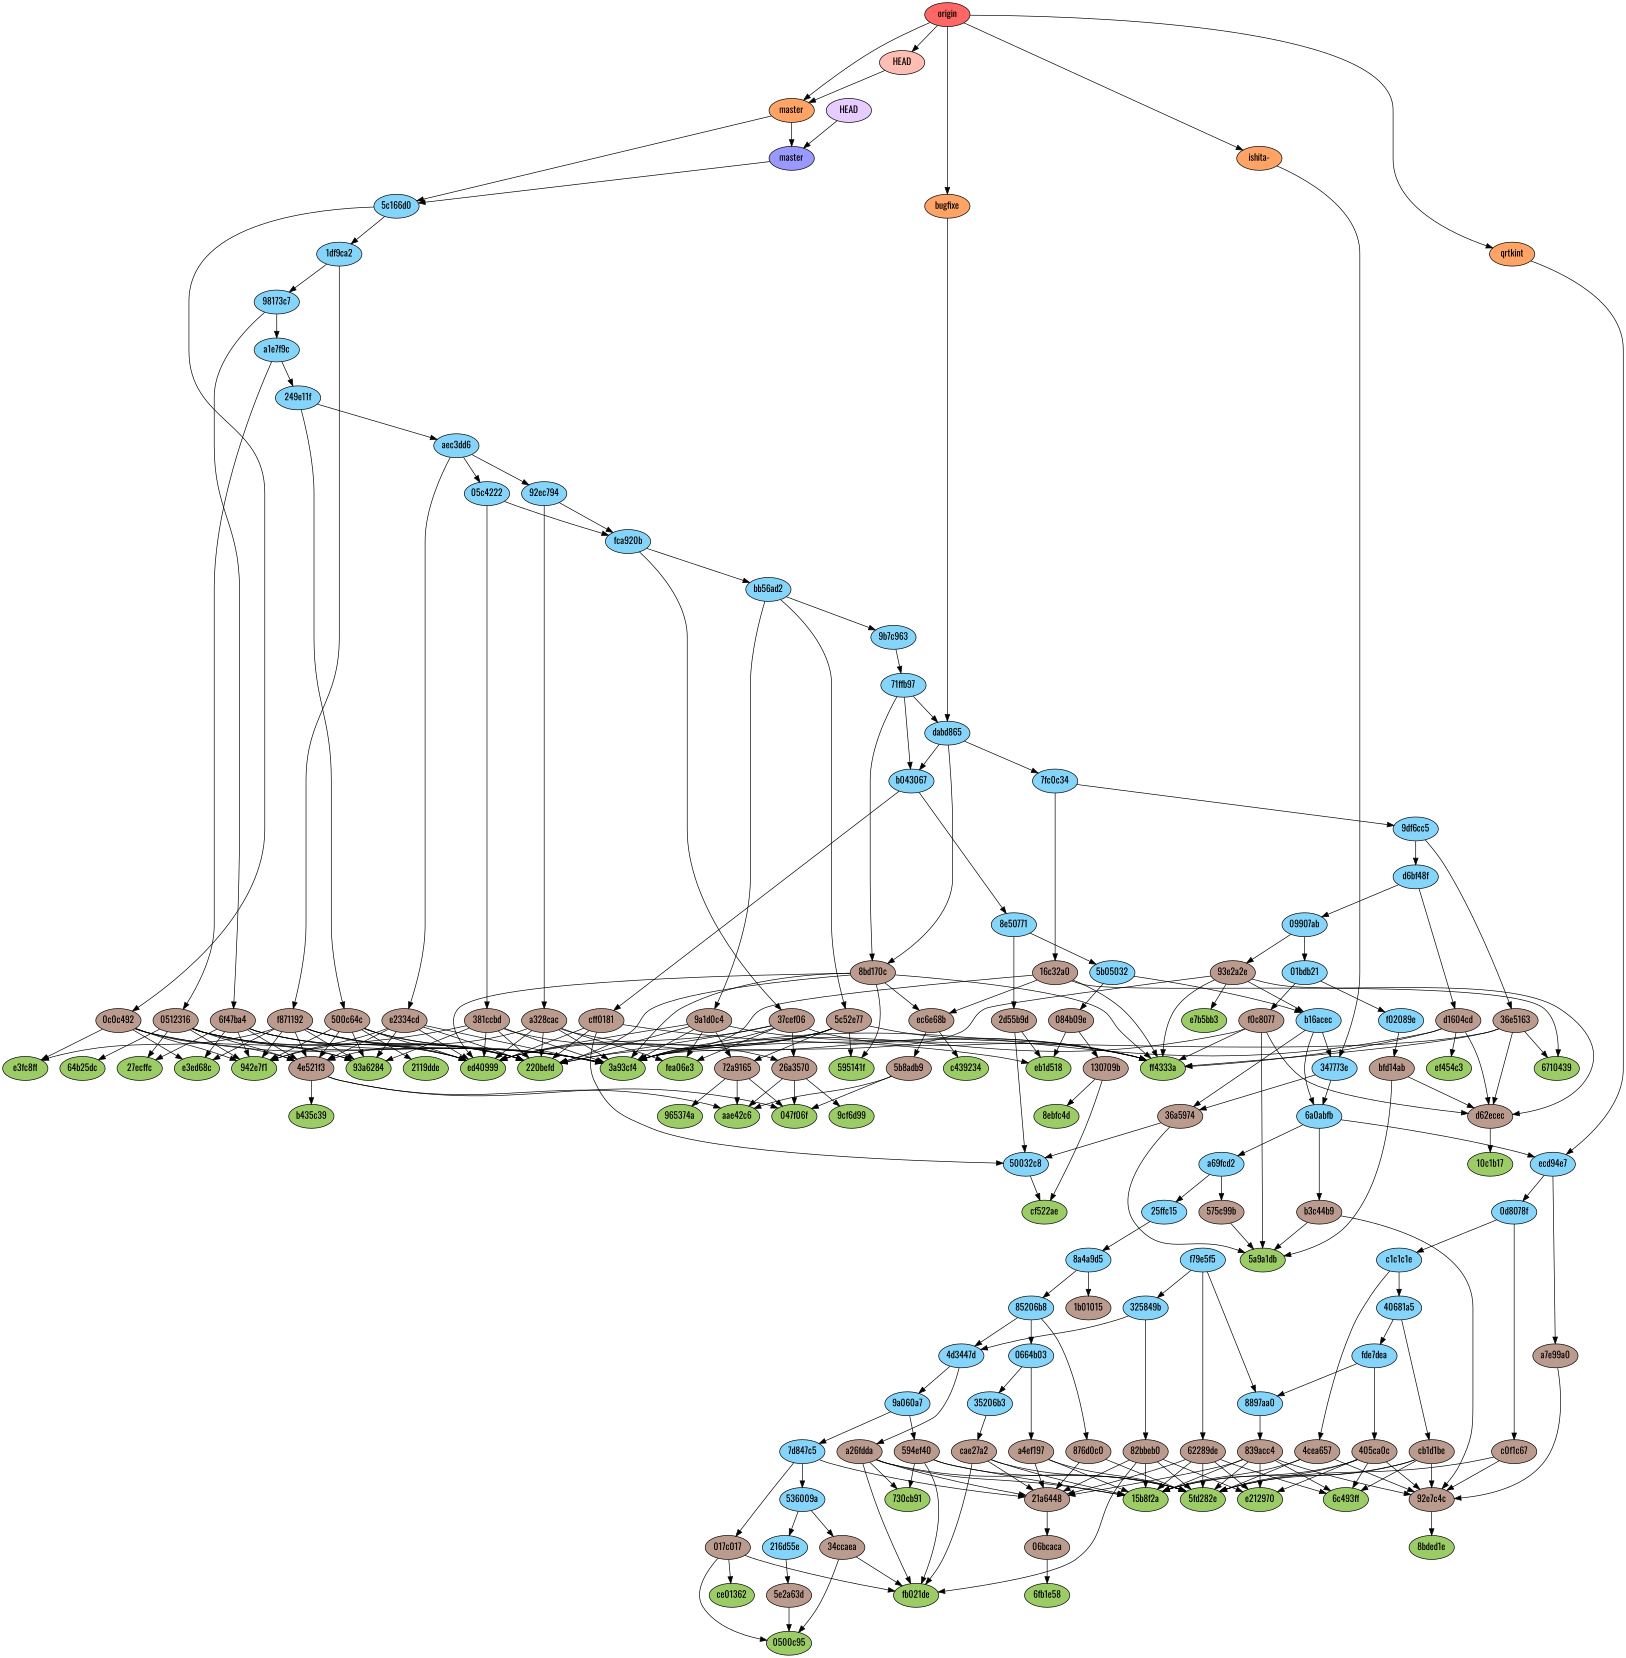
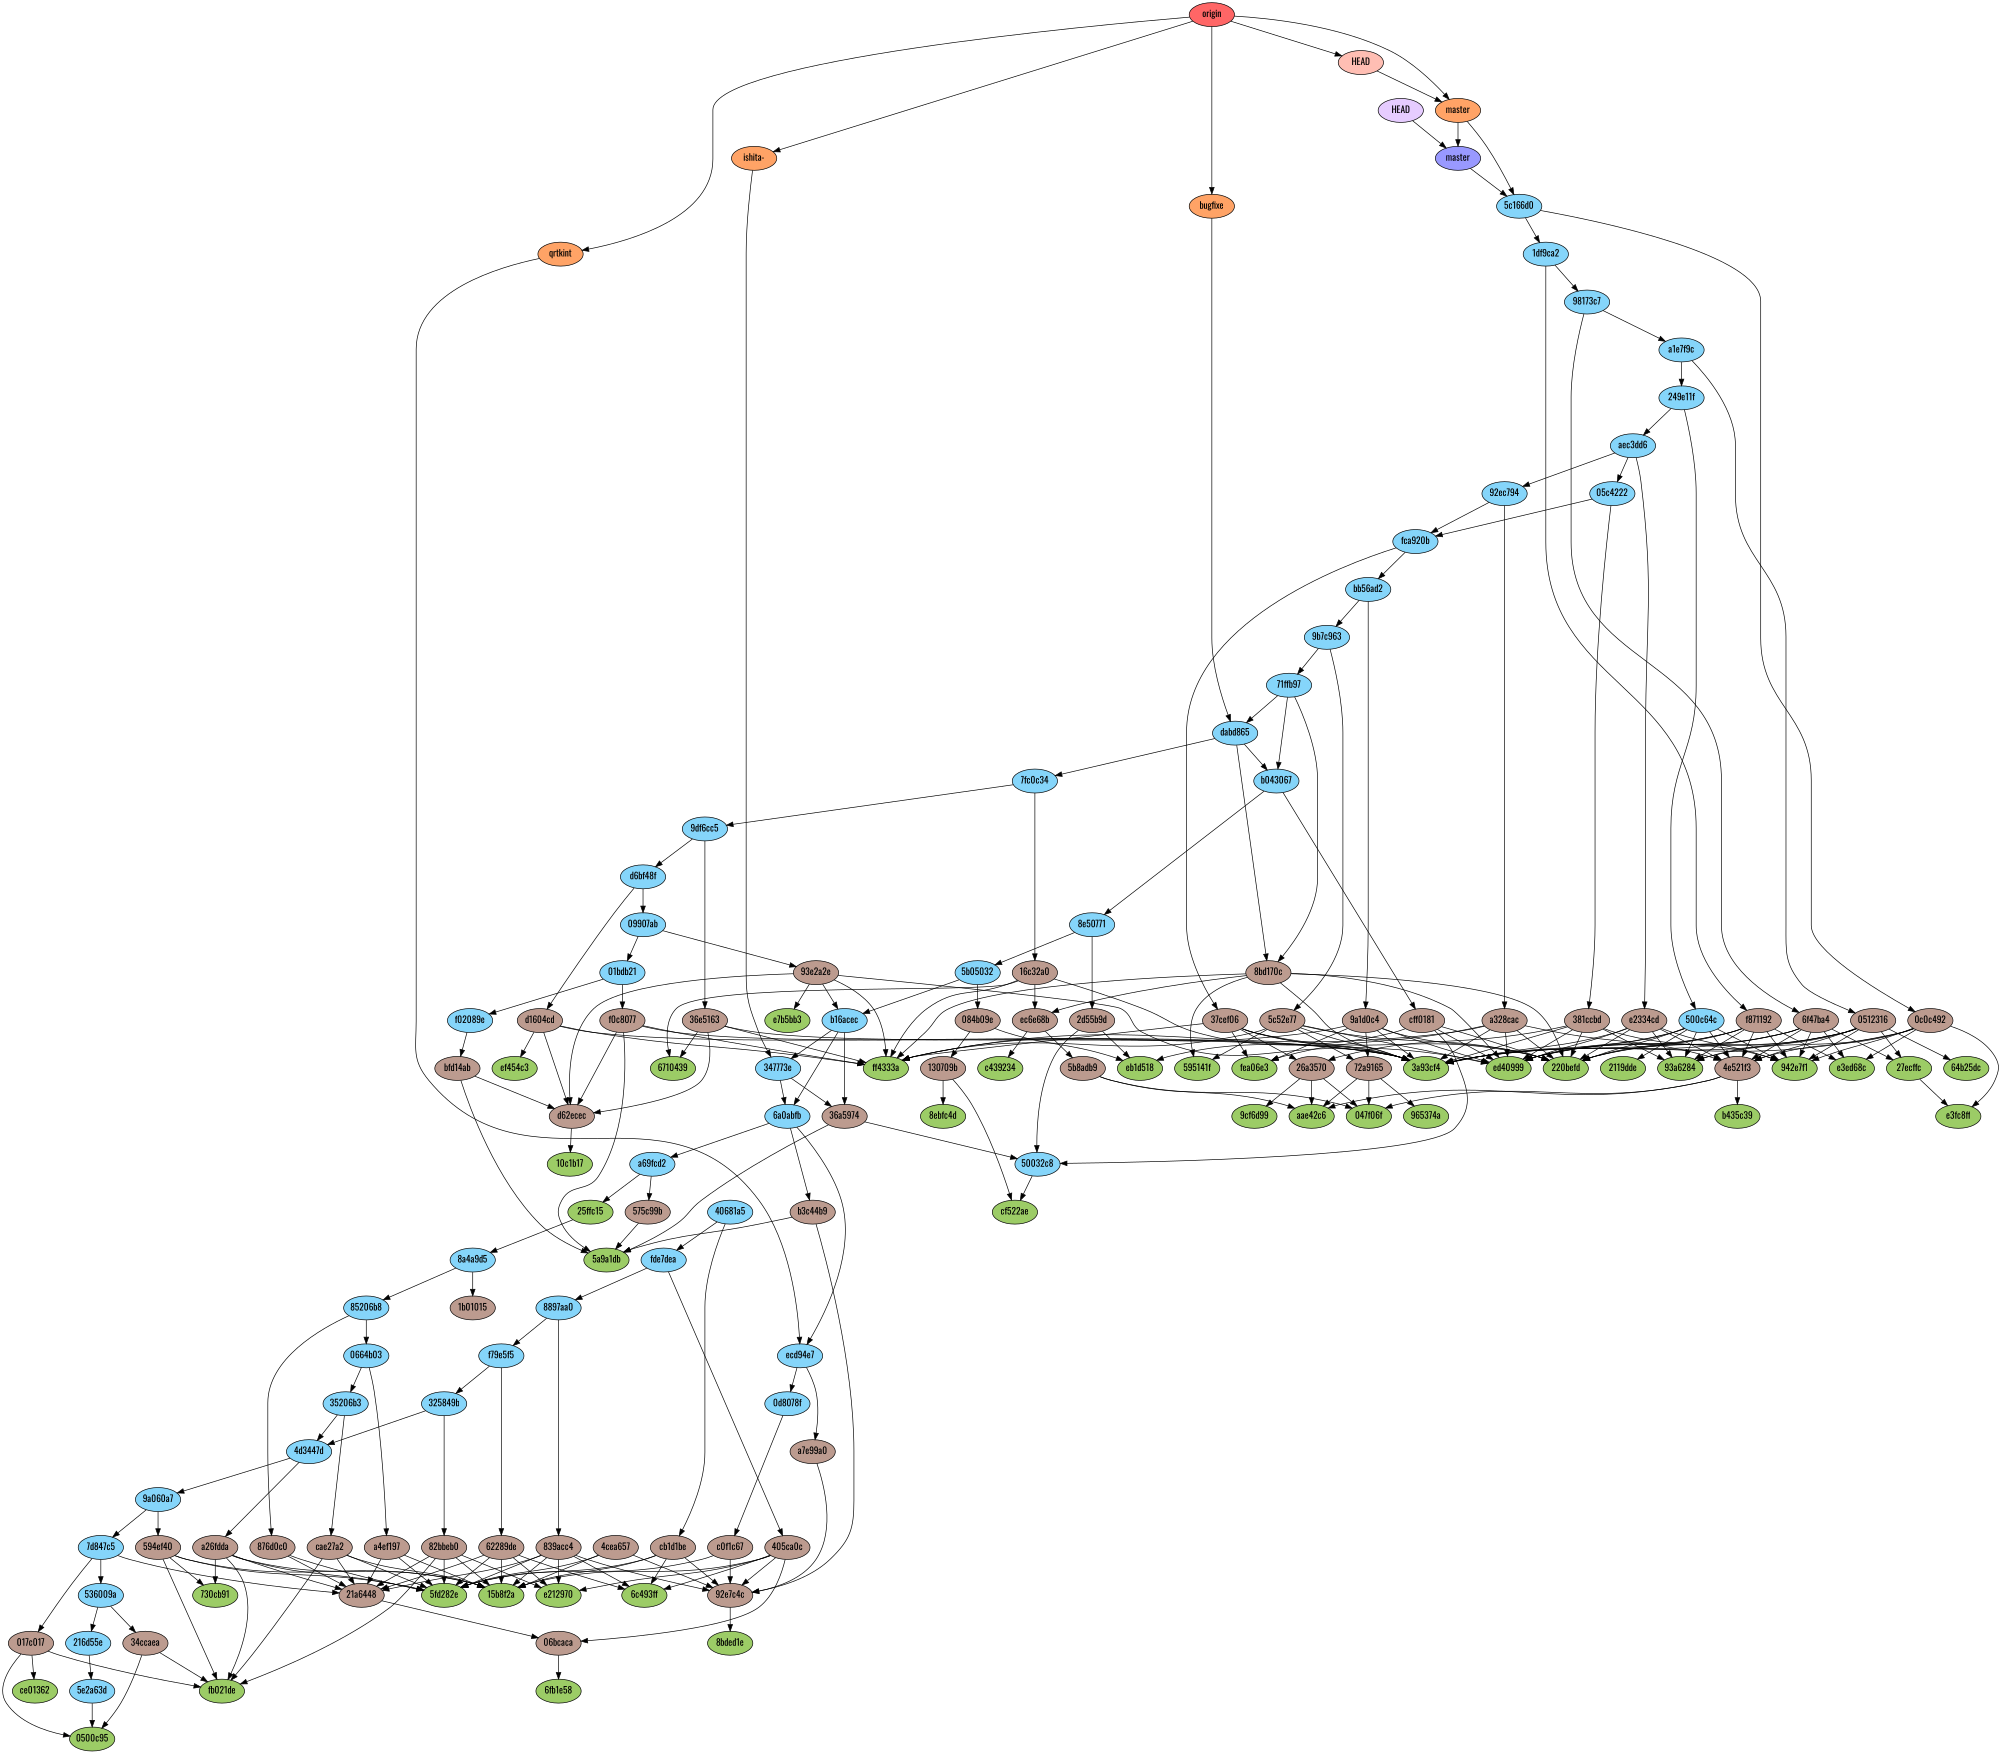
  digraph {
    fontname=Oswald
    node [fillcolor="#bc9b8f" fixedsize=true fontname=Oswald style=filled]
    edge [fontname=Oswald]
    n1 [fillcolor="#9ccc66" label="047f06f" width=0.95]
    n2 [fillcolor="#9ccc66" label="0500c95" width=0.95]
    n3 [fillcolor="#9ccc66" label="10c1b17" width=0.95]
    n4 [fillcolor="#9ccc66" label="15b8f2a" width=0.95]
    n5 [fillcolor="#9ccc66" label="2119dde" width=0.95]
    n6 [fillcolor="#9ccc66" label="220befd" width=0.95]
    n7 [fillcolor="#9ccc66" label="27ecffc" width=0.95]
    n8 [fillcolor="#9ccc66" label="3a93cf4" width=0.95]
    n9 [fillcolor="#9ccc66" label="595141f" width=0.95]
    n10 [fillcolor="#9ccc66" label="5a9a1db" width=0.95]
    n11 [fillcolor="#9ccc66" label="5fd282e" width=0.95]
    n12 [fillcolor="#9ccc66" label="64b25dc" width=0.95]
    n13 [fillcolor="#9ccc66" label=6710439 width=0.95]
    n14 [fillcolor="#9ccc66" label="6c493ff" width=0.95]
    n15 [fillcolor="#9ccc66" label="6fb1e58" width=0.95]
    n16 [fillcolor="#9ccc66" label="730cb91" width=0.95]
    n17 [fillcolor="#9ccc66" label="8bded1e" width=0.95]
    n18 [fillcolor="#9ccc66" label="8ebfc4d" width=0.95]
    n19 [fillcolor="#9ccc66" label="93a6284" width=0.95]
    n20 [fillcolor="#9ccc66" label="942e7f1" width=0.95]
    n21 [fillcolor="#9ccc66" label="965374a" width=0.95]
    n22 [fillcolor="#9ccc66" label="9cf6d99" width=0.95]
    n23 [fillcolor="#9ccc66" label=aae42c6 width=0.95]
    n24 [fillcolor="#9ccc66" label=b435c39 width=0.95]
    n25 [fillcolor="#9ccc66" label=c439234 width=0.95]
    n26 [fillcolor="#9ccc66" label=ce01362 width=0.95]
    n27 [fillcolor="#9ccc66" label=cf522ae width=0.95]
    n28 [fillcolor="#9ccc66" label=e212970 width=0.95]
    n29 [fillcolor="#9ccc66" label=e3ed68c width=0.95]
    n30 [fillcolor="#9ccc66" label=e3fc8ff width=0.95]
    n31 [fillcolor="#9ccc66" label=e7b5bb3 width=0.95]
    n32 [fillcolor="#9ccc66" label=eb1d518 width=0.95]
    n33 [fillcolor="#9ccc66" label=ed40999 width=0.95]
    n34 [fillcolor="#9ccc66" label=ef454c3 width=0.95]
    n35 [fillcolor="#9ccc66" label=fb021de width=0.95]
    n36 [fillcolor="#9ccc66" label=fea06e3 width=0.95]
    n37 [fillcolor="#9ccc66" label=ff4333a width=0.95]
    n38 [label="017c017" width=0.95]
    n39 [label=0512316 width=0.95]
    n40 [label="4e521f3" width=0.95]
    n41 [label="06bcaca" width=0.95]
    n42 [label="084b09e" width=0.95]
    n43 [label="130709b" width=0.95]
    n44 [label="0c0c492" width=0.95]
    n45 [label="16c32a0" width=0.95]
    n46 [label=ec6e68b width=0.95]
    n47 [label="5b8adb9" width=0.95]
    n48 [label="1b01015" width=0.95]
    n49 [label="21a6448" width=0.95]
    n50 [label="26a3570" width=0.95]
    n51 [label="2d55b9d" width=0.95]
    n52 [fillcolor="#85d5fa" label="50032c8" width=0.95]
    n53 [label="34ccaea" width=0.95]
    n54 [label="36a5974" width=0.95]
    n55 [label="36e5163" width=0.95]
    n56 [label=d62ecec width=0.95]
    n57 [label="37cef06" width=0.95]
    n58 [label="381ccbd" width=0.95]
    n59 [label="405ca0c" width=0.95]
    n60 [label="92e7c4c" width=0.95]
    n61 [label="4cea657" width=0.95]
-   n62 [label="500c64c" width=0.95]
+   n62 [fillcolor="#85d5fa" label="500c64c" width=0.95]
    n63 [label="575c99b" width=0.95]
    n64 [label="594ef40" width=0.95]
    n65 [label="5c52e77" width=0.95]
    n66 [label="72a9165" width=0.95]
-   n67 [label="5e2a63d" width=0.95]
+   n67 [fillcolor="#85d5fa" label="5e2a63d" width=0.95]
    n68 [label="62289de" width=0.95]
    n69 [label="6f47ba4" width=0.95]
    n70 [label="82bbeb0" width=0.95]
    n71 [label="839acc4" width=0.95]
    n72 [label="876d0c0" width=0.95]
    n73 [label="8bd170c" width=0.95]
    n74 [label="93e2a2e" width=0.95]
    n75 [fillcolor="#85d5fa" label=b16acec width=0.95]
    n76 [label="9a1d0c4" width=0.95]
    n77 [label=a26fdda width=0.95]
    n78 [label=a328cac width=0.95]
    n79 [label=a4ef197 width=0.95]
    n80 [label=a7e99a0 width=0.95]
    n81 [label=b3c44b9 width=0.95]
    n82 [label=bfd14ab width=0.95]
    n83 [label=c0f1c67 width=0.95]
    n84 [label=cae27a2 width=0.95]
    n85 [label=cb1d1be width=0.95]
    n86 [label=cff0181 width=0.95]
    n87 [label=d1604cd width=0.95]
    n88 [label=e2334cd width=0.95]
    n89 [label=f0c8077 width=0.95]
    n90 [label=f871192 width=0.95]
    n91 [fillcolor="#85d5fa" label="01bdb21" width=0.95]
    n92 [fillcolor="#85d5fa" label=f02089e width=0.95]
    n93 [fillcolor="#85d5fa" label="347773e" width=0.95]
    n94 [fillcolor="#85d5fa" label="6a0abfb" width=0.95]
    n95 [fillcolor="#85d5fa" label="05c4222" width=0.95]
    n96 [fillcolor="#85d5fa" label=fca920b width=0.95]
    n97 [fillcolor="#85d5fa" label=bb56ad2 width=0.95]
    n98 [fillcolor="#85d5fa" label="9b7c963" width=0.95]
    n99 [fillcolor="#85d5fa" label="0664b03" width=0.95]
    n100 [fillcolor="#85d5fa" label="35206b3" width=0.95]
    n101 [fillcolor="#85d5fa" label="4d3447d" width=0.95]
    n102 [fillcolor="#85d5fa" label="9a060a7" width=0.95]
    n103 [fillcolor="#85d5fa" label="09907ab" width=0.95]
    n104 [fillcolor="#85d5fa" label="0d8078f" width=0.95]
-   n105 [fillcolor="#85d5fa" label=c1c1c1e width=0.95]
    n106 [fillcolor="#85d5fa" label="40681a5" width=0.95]
    n107 [fillcolor="#85d5fa" label=fde7dea width=0.95]
    n108 [fillcolor="#85d5fa" label="1df9ca2" width=0.95]
    n109 [fillcolor="#85d5fa" label="98173c7" width=0.95]
    n110 [fillcolor="#85d5fa" label=a1e7f9c width=0.95]
    n111 [fillcolor="#85d5fa" label="249e11f" width=0.95]
    n112 [fillcolor="#85d5fa" label="216d55e" width=0.95]
    n113 [fillcolor="#85d5fa" label=aec3dd6 width=0.95]
    n114 [fillcolor="#85d5fa" label="92ec794" width=0.95]
-   n115 [fillcolor="#85d5fa" label="25ffc15" width=0.95]
+   n115 [fillcolor="#9ccc66" label="25ffc15" width=0.95]
    n116 [fillcolor="#85d5fa" label="8a4a9d5" width=0.95]
    n117 [fillcolor="#85d5fa" label="85206b8" width=0.95]
    n118 [fillcolor="#85d5fa" label="325849b" width=0.95]
    n119 [fillcolor="#85d5fa" label="7d847c5" width=0.95]
    n120 [fillcolor="#85d5fa" label=a69fcd2 width=0.95]
    n121 [fillcolor="#85d5fa" label=ecd94e7 width=0.95]
    n122 [fillcolor="#85d5fa" label="8897aa0" width=0.95]
    n123 [fillcolor="#85d5fa" label=f79e5f5 width=0.95]
    n124 [fillcolor="#85d5fa" label="536009a" width=0.95]
    n125 [fillcolor="#85d5fa" label="5b05032" width=0.95]
    n126 [fillcolor="#85d5fa" label="5c166d0" width=0.95]
    n127 [fillcolor="#85d5fa" label="71ffb97" width=0.95]
    n128 [fillcolor="#85d5fa" label=b043067 width=0.95]
    n129 [fillcolor="#85d5fa" label=dabd865 width=0.95]
    n130 [fillcolor="#85d5fa" label="8e50771" width=0.95]
    n131 [fillcolor="#85d5fa" label="7fc0c34" width=0.95]
    n132 [fillcolor="#85d5fa" label="9df6cc5" width=0.95]
    n133 [fillcolor="#85d5fa" label=d6bf48f width=0.95]
    n134 [fillcolor="#9999ff" label=master width=0.95]
    n135 [fillcolor="#e6ccff" label=HEAD width=0.95]
    n136 [fillcolor="#ffa366" label=bugfixe width=0.95]
    n137 [fillcolor="#ffa366" label="ishita-" width=0.95]
    n138 [fillcolor="#ffa366" label=master width=0.95]
    n139 [fillcolor="#ffa366" label=qrtkint width=0.95]
    n140 [fillcolor="#ffbeb3" label=HEAD width=0.95]
    n141 [fillcolor="#ff6666" label=origin width=0.95]
    n38 -> n2
    n38 -> n26
    n38 -> n35
    n39 -> n6
    n39 -> n7
    n39 -> n8
    n39 -> n12
    n39 -> n19
    n39 -> n20
    n39 -> n33
    n39 -> n40
    n40 -> n1
    n40 -> n23
    n40 -> n24
    n41 -> n15
    n42 -> n32
    n42 -> n43
    n43 -> n18
    n43 -> n27
    n44 -> n8
    n44 -> n19
    n44 -> n20
    n44 -> n29
    n44 -> n30
    n44 -> n40
    n45 -> n8
    n45 -> n13
    n45 -> n37
    n45 -> n46
    n46 -> n25
    n46 -> n47
    n47 -> n1
    n47 -> n23
    n49 -> n41
    n50 -> n1
    n50 -> n22
    n50 -> n23
    n51 -> n32
    n51 -> n52
    n52 -> n27
    n53 -> n2
    n53 -> n35
    n54 -> n10
    n54 -> n52
    n55 -> n8
    n55 -> n13
    n55 -> n37
    n55 -> n56
    n56 -> n3
    n57 -> n6
    n57 -> n8
    n57 -> n33
    n57 -> n36
    n57 -> n37
    n57 -> n50
    n58 -> n6
    n58 -> n8
    n58 -> n19
    n58 -> n20
    n58 -> n33
    n58 -> n50
    n59 -> n4
-   n59 -> n11
+   n59 -> n41
    n59 -> n14
    n59 -> n28
    n59 -> n60
    n60 -> n17
    n61 -> n4
    n61 -> n11
    n61 -> n60
    n62 -> n5
    n62 -> n6
    n62 -> n8
    n62 -> n19
    n62 -> n20
    n62 -> n33
    n62 -> n40
    n63 -> n10
    n64 -> n4
    n64 -> n11
    n64 -> n16
    n64 -> n35
    n65 -> n6
    n65 -> n8
    n65 -> n9
    n65 -> n33
    n65 -> n37
    n65 -> n66
    n66 -> n1
    n66 -> n21
    n66 -> n23
    n67 -> n2
    n68 -> n4
    n68 -> n11
    n68 -> n14
    n68 -> n28
    n68 -> n49
    n69 -> n6
    n69 -> n7
    n69 -> n8
    n69 -> n20
    n69 -> n29
    n69 -> n33
    n69 -> n40
    n70 -> n4
    n70 -> n11
    n70 -> n28
    n70 -> n35
    n70 -> n49
    n71 -> n4
    n71 -> n11
    n71 -> n14
    n71 -> n28
    n71 -> n49
    n71 -> n60
    n72 -> n11
    n72 -> n49
    n73 -> n6
    n73 -> n8
    n73 -> n9
    n73 -> n33
    n73 -> n37
    n73 -> n46
    n74 -> n8
    n74 -> n31
    n74 -> n37
    n74 -> n56
    n74 -> n75
    n75 -> n54
    n75 -> n93
    n75 -> n94
    n76 -> n6
    n76 -> n8
    n76 -> n33
    n76 -> n36
    n76 -> n37
    n76 -> n66
    n77 -> n4
    n77 -> n11
    n77 -> n16
    n77 -> n35
    n77 -> n49
    n78 -> n6
    n78 -> n8
    n78 -> n33
    n78 -> n36
    n78 -> n37
    n78 -> n40
    n79 -> n4
    n79 -> n11
    n79 -> n49
    n80 -> n60
    n81 -> n10
    n81 -> n60
    n82 -> n10
    n82 -> n56
    n83 -> n11
    n83 -> n60
    n84 -> n4
    n84 -> n11
    n84 -> n35
    n84 -> n49
    n85 -> n4
    n85 -> n11
    n85 -> n14
    n85 -> n60
    n86 -> n6
    n86 -> n32
    n86 -> n33
    n86 -> n52
    n87 -> n8
    n87 -> n34
    n87 -> n37
    n87 -> n56
    n88 -> n6
    n88 -> n8
    n88 -> n19
    n88 -> n20
    n88 -> n33
    n88 -> n40
    n89 -> n8
    n89 -> n10
    n89 -> n37
    n89 -> n56
    n90 -> n6
    n90 -> n8
    n90 -> n19
    n90 -> n20
    n90 -> n29
-   n90 -> n30
+   n7 -> n30
    n90 -> n33
    n90 -> n40
    n91 -> n89
    n91 -> n92
    n92 -> n82
    n93 -> n54
    n93 -> n94
    n94 -> n81
    n94 -> n120
    n94 -> n121
    n95 -> n58
    n95 -> n96
    n96 -> n57
    n96 -> n97
    n97 -> n76
    n97 -> n98
-   n97 -> n65
+   n98 -> n65
    n98 -> n127
    n99 -> n79
    n99 -> n100
    n100 -> n84
-   n117 -> n101
+   n100 -> n101
    n101 -> n77
    n101 -> n102
    n102 -> n64
    n102 -> n119
    n103 -> n74
    n103 -> n91
    n104 -> n83
-   n104 -> n105
-   n105 -> n61
-   n105 -> n106
    n106 -> n85
    n106 -> n107
    n107 -> n59
    n107 -> n122
    n108 -> n90
    n108 -> n109
    n109 -> n69
    n109 -> n110
    n110 -> n39
    n110 -> n111
    n111 -> n62
    n111 -> n113
    n112 -> n67
    n113 -> n88
    n113 -> n95
    n113 -> n114
    n114 -> n78
    n114 -> n96
    n115 -> n116
    n116 -> n48
    n116 -> n117
    n117 -> n72
    n117 -> n99
    n118 -> n70
    n118 -> n101
    n119 -> n38
    n119 -> n49
    n119 -> n124
    n120 -> n63
    n120 -> n115
    n121 -> n80
    n121 -> n104
    n122 -> n71
-   n123 -> n122
+   n122 -> n123
    n123 -> n68
    n123 -> n118
    n124 -> n53
    n124 -> n112
    n125 -> n42
    n125 -> n75
    n126 -> n44
    n126 -> n108
    n127 -> n73
    n127 -> n128
    n127 -> n129
    n128 -> n86
    n128 -> n130
    n129 -> n73
    n129 -> n128
    n129 -> n131
    n130 -> n51
    n130 -> n125
    n131 -> n45
    n131 -> n132
    n132 -> n55
    n132 -> n133
    n133 -> n87
    n133 -> n103
    n134 -> n126
    n135 -> n134
    n136 -> n129
    n137 -> n93
    n138 -> n126
    n138 -> n134
    n139 -> n121
    n140 -> n138
    n141 -> n136
    n141 -> n137
    n141 -> n138
    n141 -> n139
    n141 -> n140
  }
